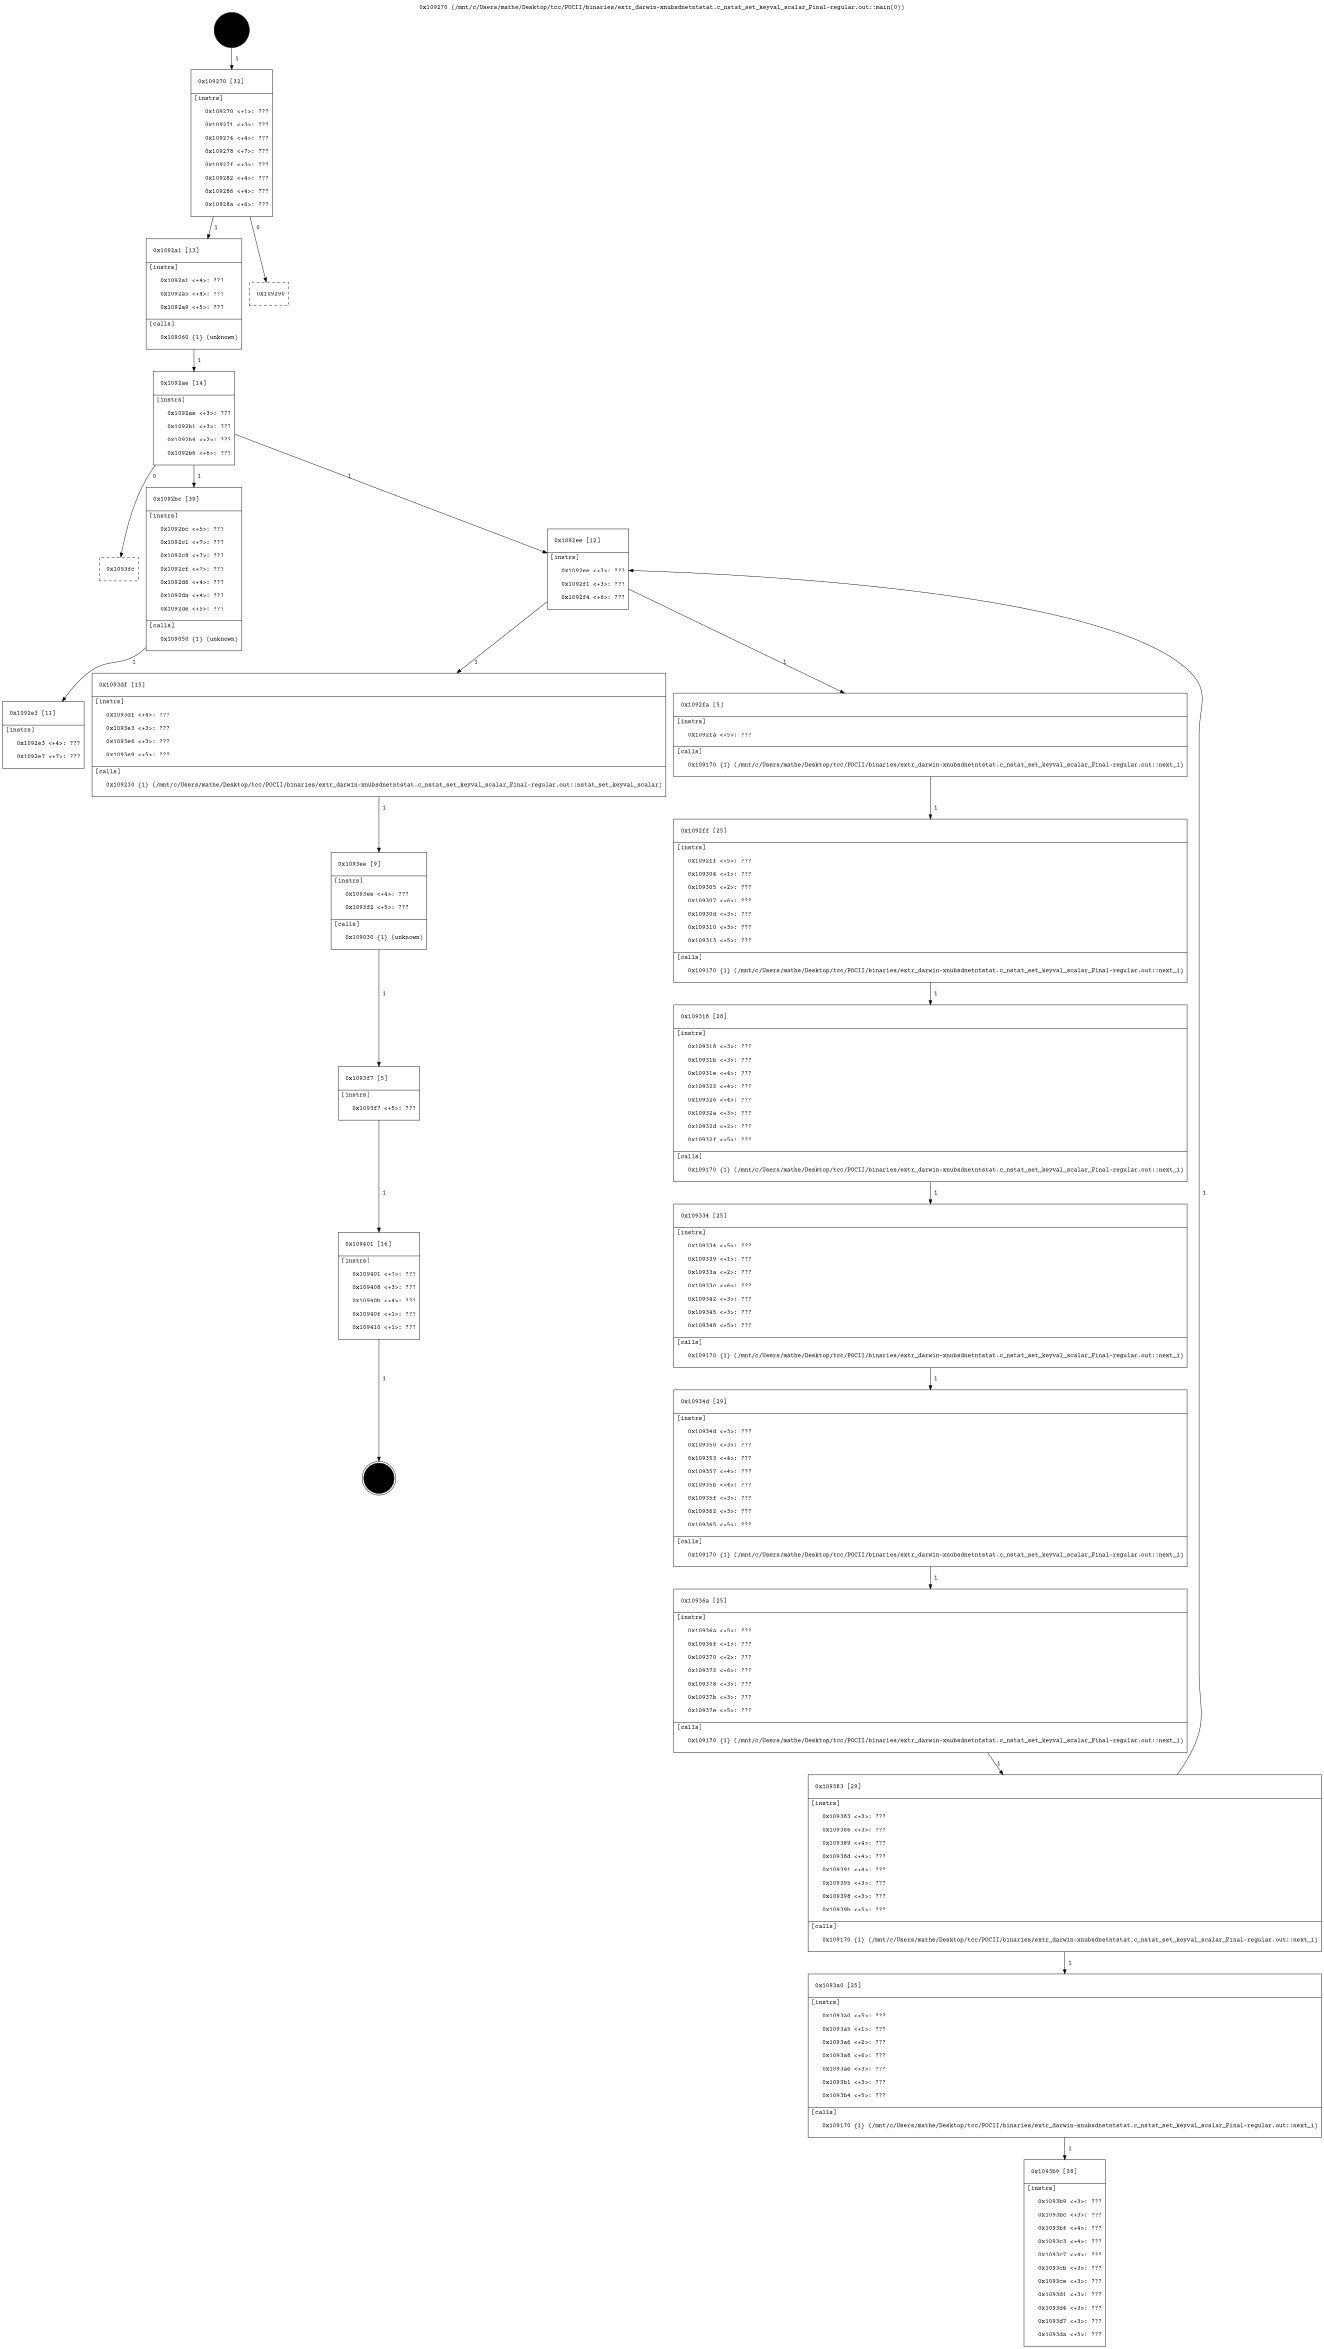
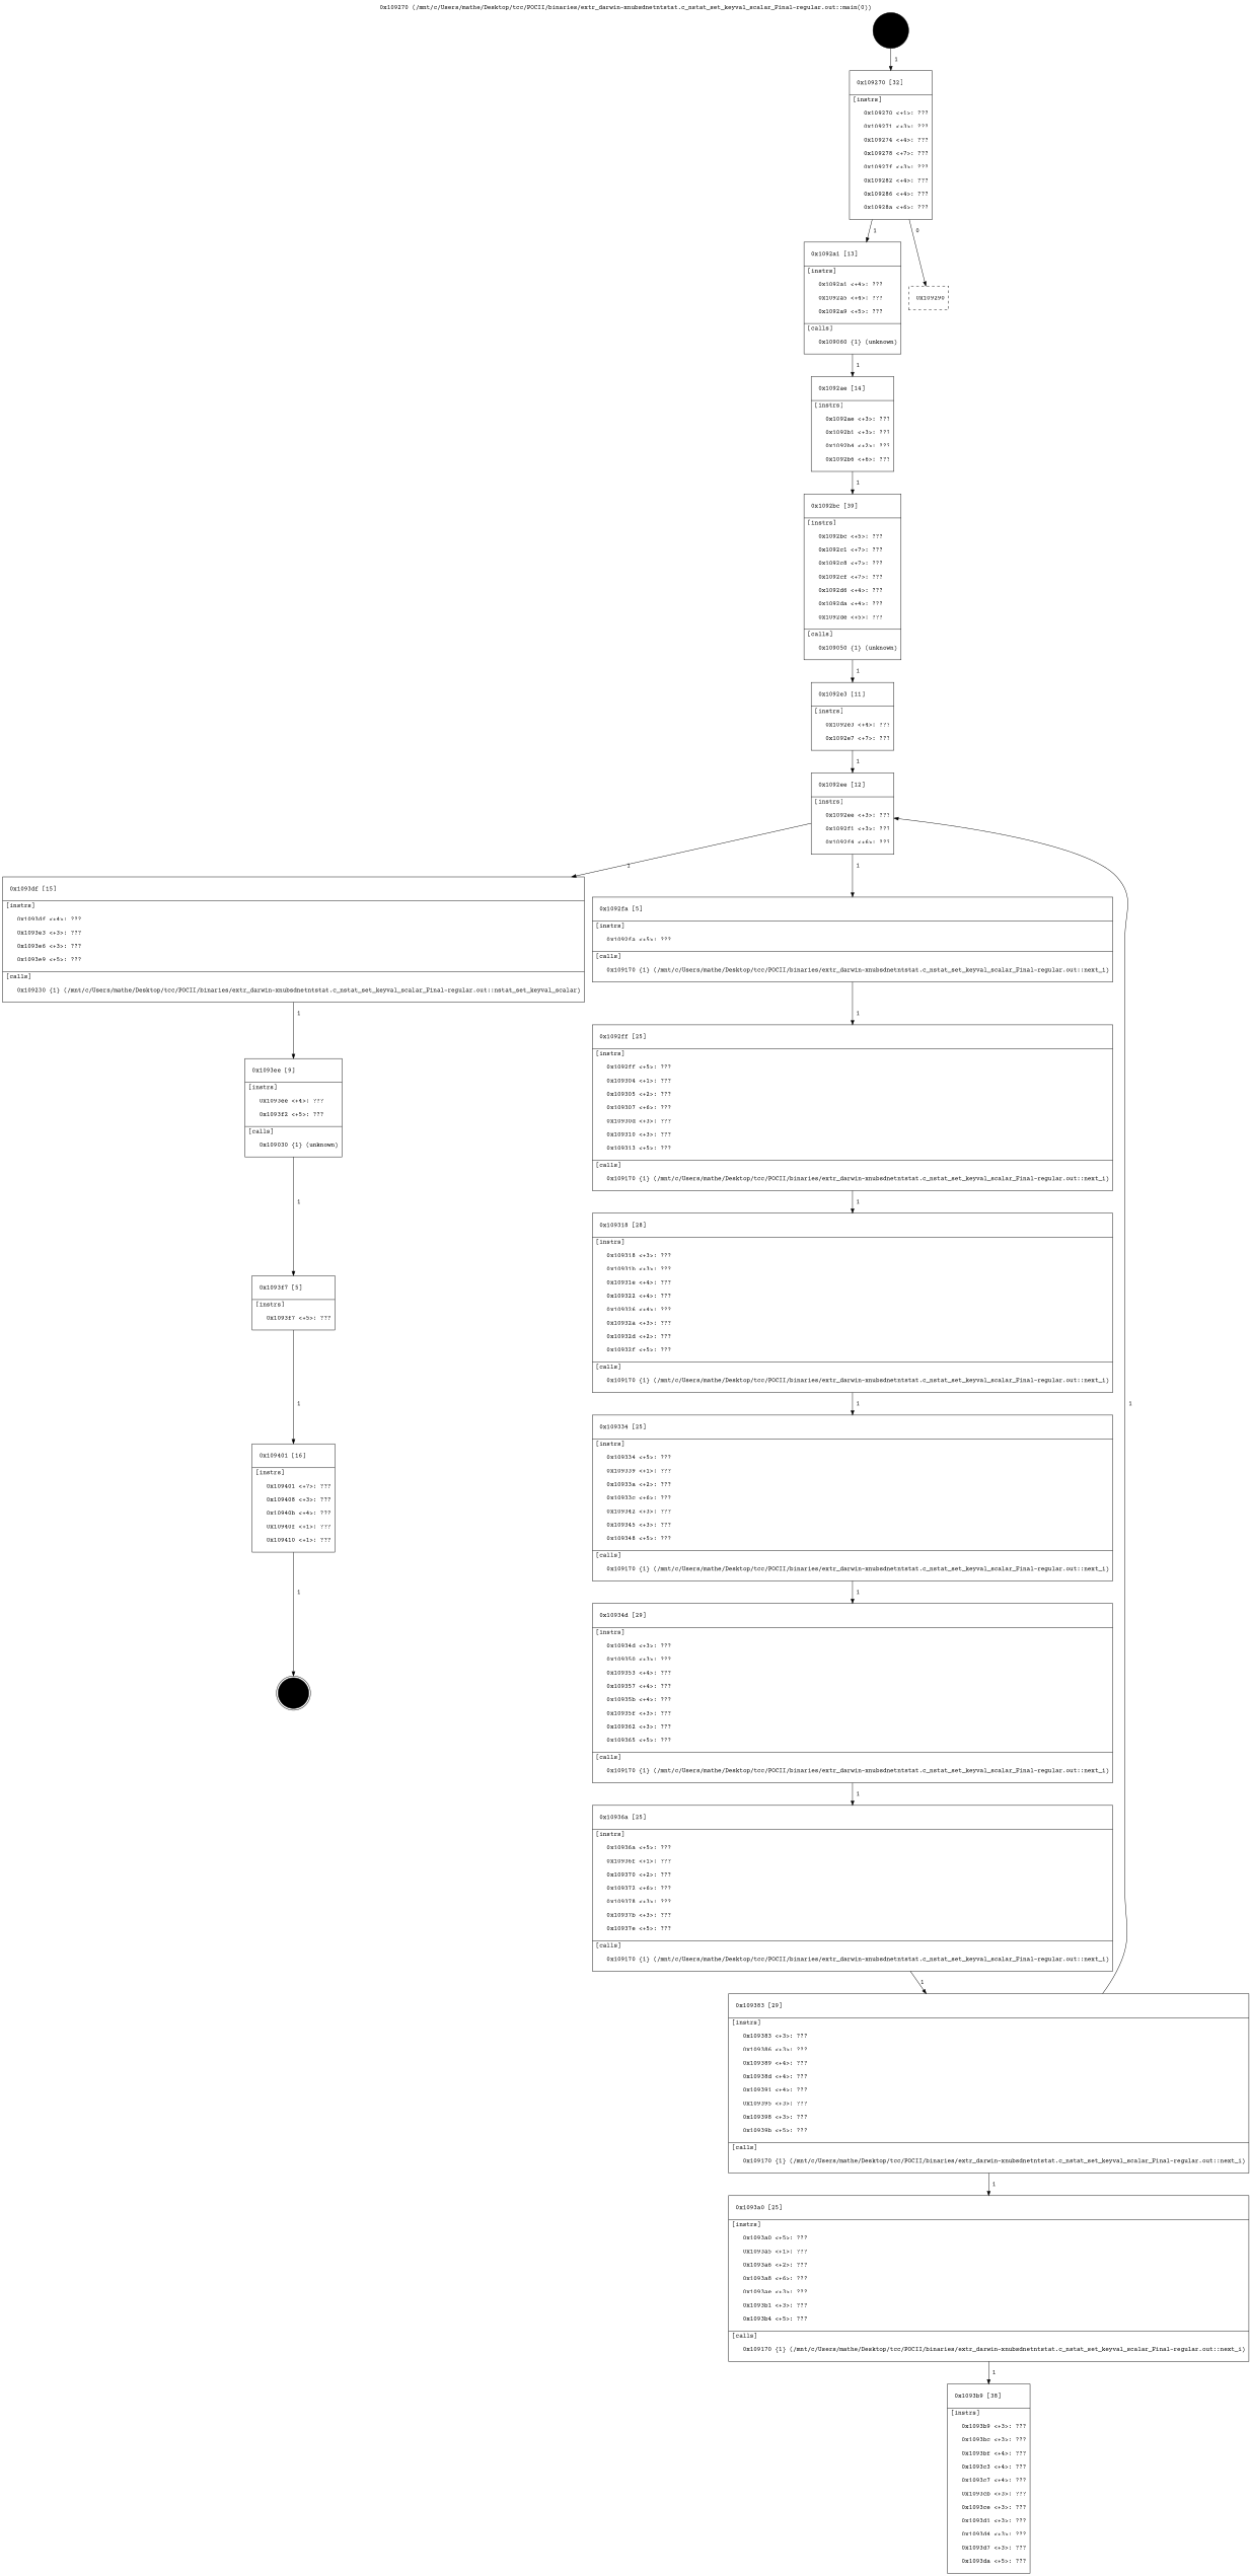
  digraph {
    fontname="Courier Prime"
    label="0x109270 (/mnt/c/Users/mathe/Desktop/tcc/POCII/binaries/extr_darwin-xnubsdnetntstat.c_nstat_set_keyval_scalar_Final-regular.out::main(0))"
    labelloc=t
    node [fontname="Courier Prime" shape=record]
    edge [fontname="Courier Prime"]
    Entry [fillcolor=black height=0.3 shape=circle style=filled width=0.3]
    n2 [label="{\n     0x109270 [32]\l\n     | [instrs]\l\n     &nbsp;&nbsp;0x109270 \<+1\>: ???\l\n     &nbsp;&nbsp;0x109271 \<+3\>: ???\l\n     &nbsp;&nbsp;0x109274 \<+4\>: ???\l\n     &nbsp;&nbsp;0x109278 \<+7\>: ???\l\n     &nbsp;&nbsp;0x10927f \<+3\>: ???\l\n     &nbsp;&nbsp;0x109282 \<+4\>: ???\l\n     &nbsp;&nbsp;0x109286 \<+4\>: ???\l\n     &nbsp;&nbsp;0x10928a \<+6\>: ???\l\n  }"]
    n3 [label="{\n     0x1092a1 [13]\l\n     | [instrs]\l\n     &nbsp;&nbsp;0x1092a1 \<+4\>: ???\l\n     &nbsp;&nbsp;0x1092a5 \<+4\>: ???\l\n     &nbsp;&nbsp;0x1092a9 \<+5\>: ???\l\n     | [calls]\l\n     &nbsp;&nbsp;0x109060 \{1\} (unknown)\l\n  }"]
    n4 [label="{\n     0x109290\l\n  }" style=dashed]
    n5 [label="{\n     0x1092ae [14]\l\n     | [instrs]\l\n     &nbsp;&nbsp;0x1092ae \<+3\>: ???\l\n     &nbsp;&nbsp;0x1092b1 \<+3\>: ???\l\n     &nbsp;&nbsp;0x1092b4 \<+2\>: ???\l\n     &nbsp;&nbsp;0x1092b6 \<+6\>: ???\l\n  }"]
-   n6 [label="{\n     0x1093fc\l\n  }" style=dashed]
    n7 [label="{\n     0x1092bc [39]\l\n     | [instrs]\l\n     &nbsp;&nbsp;0x1092bc \<+5\>: ???\l\n     &nbsp;&nbsp;0x1092c1 \<+7\>: ???\l\n     &nbsp;&nbsp;0x1092c8 \<+7\>: ???\l\n     &nbsp;&nbsp;0x1092cf \<+7\>: ???\l\n     &nbsp;&nbsp;0x1092d6 \<+4\>: ???\l\n     &nbsp;&nbsp;0x1092da \<+4\>: ???\l\n     &nbsp;&nbsp;0x1092de \<+5\>: ???\l\n     | [calls]\l\n     &nbsp;&nbsp;0x109050 \{1\} (unknown)\l\n  }"]
    n8 [label="{\n     0x1092e3 [11]\l\n     | [instrs]\l\n     &nbsp;&nbsp;0x1092e3 \<+4\>: ???\l\n     &nbsp;&nbsp;0x1092e7 \<+7\>: ???\l\n  }"]
    n9 [label="{\n     0x1092ee [12]\l\n     | [instrs]\l\n     &nbsp;&nbsp;0x1092ee \<+3\>: ???\l\n     &nbsp;&nbsp;0x1092f1 \<+3\>: ???\l\n     &nbsp;&nbsp;0x1092f4 \<+6\>: ???\l\n  }"]
    Exit [fillcolor=black height=0.3 peripheries=2 shape=circle style=filled width=0.3]
    n11 [label="{\n     0x1093df [15]\l\n     | [instrs]\l\n     &nbsp;&nbsp;0x1093df \<+4\>: ???\l\n     &nbsp;&nbsp;0x1093e3 \<+3\>: ???\l\n     &nbsp;&nbsp;0x1093e6 \<+3\>: ???\l\n     &nbsp;&nbsp;0x1093e9 \<+5\>: ???\l\n     | [calls]\l\n     &nbsp;&nbsp;0x109230 \{1\} (/mnt/c/Users/mathe/Desktop/tcc/POCII/binaries/extr_darwin-xnubsdnetntstat.c_nstat_set_keyval_scalar_Final-regular.out::nstat_set_keyval_scalar)\l\n  }"]
    n12 [label="{\n     0x1092fa [5]\l\n     | [instrs]\l\n     &nbsp;&nbsp;0x1092fa \<+5\>: ???\l\n     | [calls]\l\n     &nbsp;&nbsp;0x109170 \{1\} (/mnt/c/Users/mathe/Desktop/tcc/POCII/binaries/extr_darwin-xnubsdnetntstat.c_nstat_set_keyval_scalar_Final-regular.out::next_i)\l\n  }"]
    n13 [label="{\n     0x1093ee [9]\l\n     | [instrs]\l\n     &nbsp;&nbsp;0x1093ee \<+4\>: ???\l\n     &nbsp;&nbsp;0x1093f2 \<+5\>: ???\l\n     | [calls]\l\n     &nbsp;&nbsp;0x109030 \{1\} (unknown)\l\n  }"]
    n14 [label="{\n     0x1092ff [25]\l\n     | [instrs]\l\n     &nbsp;&nbsp;0x1092ff \<+5\>: ???\l\n     &nbsp;&nbsp;0x109304 \<+1\>: ???\l\n     &nbsp;&nbsp;0x109305 \<+2\>: ???\l\n     &nbsp;&nbsp;0x109307 \<+6\>: ???\l\n     &nbsp;&nbsp;0x10930d \<+3\>: ???\l\n     &nbsp;&nbsp;0x109310 \<+3\>: ???\l\n     &nbsp;&nbsp;0x109313 \<+5\>: ???\l\n     | [calls]\l\n     &nbsp;&nbsp;0x109170 \{1\} (/mnt/c/Users/mathe/Desktop/tcc/POCII/binaries/extr_darwin-xnubsdnetntstat.c_nstat_set_keyval_scalar_Final-regular.out::next_i)\l\n  }"]
    n15 [label="{\n     0x1093f7 [5]\l\n     | [instrs]\l\n     &nbsp;&nbsp;0x1093f7 \<+5\>: ???\l\n  }"]
    n16 [label="{\n     0x109318 [28]\l\n     | [instrs]\l\n     &nbsp;&nbsp;0x109318 \<+3\>: ???\l\n     &nbsp;&nbsp;0x10931b \<+3\>: ???\l\n     &nbsp;&nbsp;0x10931e \<+4\>: ???\l\n     &nbsp;&nbsp;0x109322 \<+4\>: ???\l\n     &nbsp;&nbsp;0x109326 \<+4\>: ???\l\n     &nbsp;&nbsp;0x10932a \<+3\>: ???\l\n     &nbsp;&nbsp;0x10932d \<+2\>: ???\l\n     &nbsp;&nbsp;0x10932f \<+5\>: ???\l\n     | [calls]\l\n     &nbsp;&nbsp;0x109170 \{1\} (/mnt/c/Users/mathe/Desktop/tcc/POCII/binaries/extr_darwin-xnubsdnetntstat.c_nstat_set_keyval_scalar_Final-regular.out::next_i)\l\n  }"]
    n17 [label="{\n     0x109334 [25]\l\n     | [instrs]\l\n     &nbsp;&nbsp;0x109334 \<+5\>: ???\l\n     &nbsp;&nbsp;0x109339 \<+1\>: ???\l\n     &nbsp;&nbsp;0x10933a \<+2\>: ???\l\n     &nbsp;&nbsp;0x10933c \<+6\>: ???\l\n     &nbsp;&nbsp;0x109342 \<+3\>: ???\l\n     &nbsp;&nbsp;0x109345 \<+3\>: ???\l\n     &nbsp;&nbsp;0x109348 \<+5\>: ???\l\n     | [calls]\l\n     &nbsp;&nbsp;0x109170 \{1\} (/mnt/c/Users/mathe/Desktop/tcc/POCII/binaries/extr_darwin-xnubsdnetntstat.c_nstat_set_keyval_scalar_Final-regular.out::next_i)\l\n  }"]
    n18 [label="{\n     0x10934d [29]\l\n     | [instrs]\l\n     &nbsp;&nbsp;0x10934d \<+3\>: ???\l\n     &nbsp;&nbsp;0x109350 \<+3\>: ???\l\n     &nbsp;&nbsp;0x109353 \<+4\>: ???\l\n     &nbsp;&nbsp;0x109357 \<+4\>: ???\l\n     &nbsp;&nbsp;0x10935b \<+4\>: ???\l\n     &nbsp;&nbsp;0x10935f \<+3\>: ???\l\n     &nbsp;&nbsp;0x109362 \<+3\>: ???\l\n     &nbsp;&nbsp;0x109365 \<+5\>: ???\l\n     | [calls]\l\n     &nbsp;&nbsp;0x109170 \{1\} (/mnt/c/Users/mathe/Desktop/tcc/POCII/binaries/extr_darwin-xnubsdnetntstat.c_nstat_set_keyval_scalar_Final-regular.out::next_i)\l\n  }"]
    n19 [label="{\n     0x10936a [25]\l\n     | [instrs]\l\n     &nbsp;&nbsp;0x10936a \<+5\>: ???\l\n     &nbsp;&nbsp;0x10936f \<+1\>: ???\l\n     &nbsp;&nbsp;0x109370 \<+2\>: ???\l\n     &nbsp;&nbsp;0x109372 \<+6\>: ???\l\n     &nbsp;&nbsp;0x109378 \<+3\>: ???\l\n     &nbsp;&nbsp;0x10937b \<+3\>: ???\l\n     &nbsp;&nbsp;0x10937e \<+5\>: ???\l\n     | [calls]\l\n     &nbsp;&nbsp;0x109170 \{1\} (/mnt/c/Users/mathe/Desktop/tcc/POCII/binaries/extr_darwin-xnubsdnetntstat.c_nstat_set_keyval_scalar_Final-regular.out::next_i)\l\n  }"]
    n20 [label="{\n     0x109383 [29]\l\n     | [instrs]\l\n     &nbsp;&nbsp;0x109383 \<+3\>: ???\l\n     &nbsp;&nbsp;0x109386 \<+3\>: ???\l\n     &nbsp;&nbsp;0x109389 \<+4\>: ???\l\n     &nbsp;&nbsp;0x10938d \<+4\>: ???\l\n     &nbsp;&nbsp;0x109391 \<+4\>: ???\l\n     &nbsp;&nbsp;0x109395 \<+3\>: ???\l\n     &nbsp;&nbsp;0x109398 \<+3\>: ???\l\n     &nbsp;&nbsp;0x10939b \<+5\>: ???\l\n     | [calls]\l\n     &nbsp;&nbsp;0x109170 \{1\} (/mnt/c/Users/mathe/Desktop/tcc/POCII/binaries/extr_darwin-xnubsdnetntstat.c_nstat_set_keyval_scalar_Final-regular.out::next_i)\l\n  }"]
    n21 [label="{\n     0x1093a0 [25]\l\n     | [instrs]\l\n     &nbsp;&nbsp;0x1093a0 \<+5\>: ???\l\n     &nbsp;&nbsp;0x1093a5 \<+1\>: ???\l\n     &nbsp;&nbsp;0x1093a6 \<+2\>: ???\l\n     &nbsp;&nbsp;0x1093a8 \<+6\>: ???\l\n     &nbsp;&nbsp;0x1093ae \<+3\>: ???\l\n     &nbsp;&nbsp;0x1093b1 \<+3\>: ???\l\n     &nbsp;&nbsp;0x1093b4 \<+5\>: ???\l\n     | [calls]\l\n     &nbsp;&nbsp;0x109170 \{1\} (/mnt/c/Users/mathe/Desktop/tcc/POCII/binaries/extr_darwin-xnubsdnetntstat.c_nstat_set_keyval_scalar_Final-regular.out::next_i)\l\n  }"]
    n22 [label="{\n     0x1093b9 [38]\l\n     | [instrs]\l\n     &nbsp;&nbsp;0x1093b9 \<+3\>: ???\l\n     &nbsp;&nbsp;0x1093bc \<+3\>: ???\l\n     &nbsp;&nbsp;0x1093bf \<+4\>: ???\l\n     &nbsp;&nbsp;0x1093c3 \<+4\>: ???\l\n     &nbsp;&nbsp;0x1093c7 \<+4\>: ???\l\n     &nbsp;&nbsp;0x1093cb \<+3\>: ???\l\n     &nbsp;&nbsp;0x1093ce \<+3\>: ???\l\n     &nbsp;&nbsp;0x1093d1 \<+3\>: ???\l\n     &nbsp;&nbsp;0x1093d4 \<+3\>: ???\l\n     &nbsp;&nbsp;0x1093d7 \<+3\>: ???\l\n     &nbsp;&nbsp;0x1093da \<+5\>: ???\l\n  }"]
    n23 [label="{\n     0x109401 [16]\l\n     | [instrs]\l\n     &nbsp;&nbsp;0x109401 \<+7\>: ???\l\n     &nbsp;&nbsp;0x109408 \<+3\>: ???\l\n     &nbsp;&nbsp;0x10940b \<+4\>: ???\l\n     &nbsp;&nbsp;0x10940f \<+1\>: ???\l\n     &nbsp;&nbsp;0x109410 \<+1\>: ???\l\n  }"]
    Entry -> n2 [label=" 1"]
    n2 -> n3 [label=" 1"]
    n2 -> n4 [label=" 0"]
    n3 -> n5 [label=" 1"]
-   n5 -> n6 [label=" 0"]
    n5 -> n7 [label=" 1"]
    n7 -> n8 [label=" 1"]
-   n5 -> n9 [label=" 1"]
+   n8 -> n9 [label=" 1"]
    n9 -> n11 [label=" 1"]
    n9 -> n12 [label=" 1"]
    n11 -> n13 [label=" 1"]
    n12 -> n14 [label=" 1"]
    n13 -> n15 [label=" 1"]
    n14 -> n16 [label=" 1"]
    n15 -> n23 [label=" 1"]
    n16 -> n17 [label=" 1"]
    n17 -> n18 [label=" 1"]
    n18 -> n19 [label=" 1"]
    n19 -> n20 [label=" 1"]
    n20 -> n9 [label=" 1"]
    n20 -> n21 [label=" 1"]
    n21 -> n22 [label=" 1"]
    n23 -> Exit [label=" 1"]
  }
